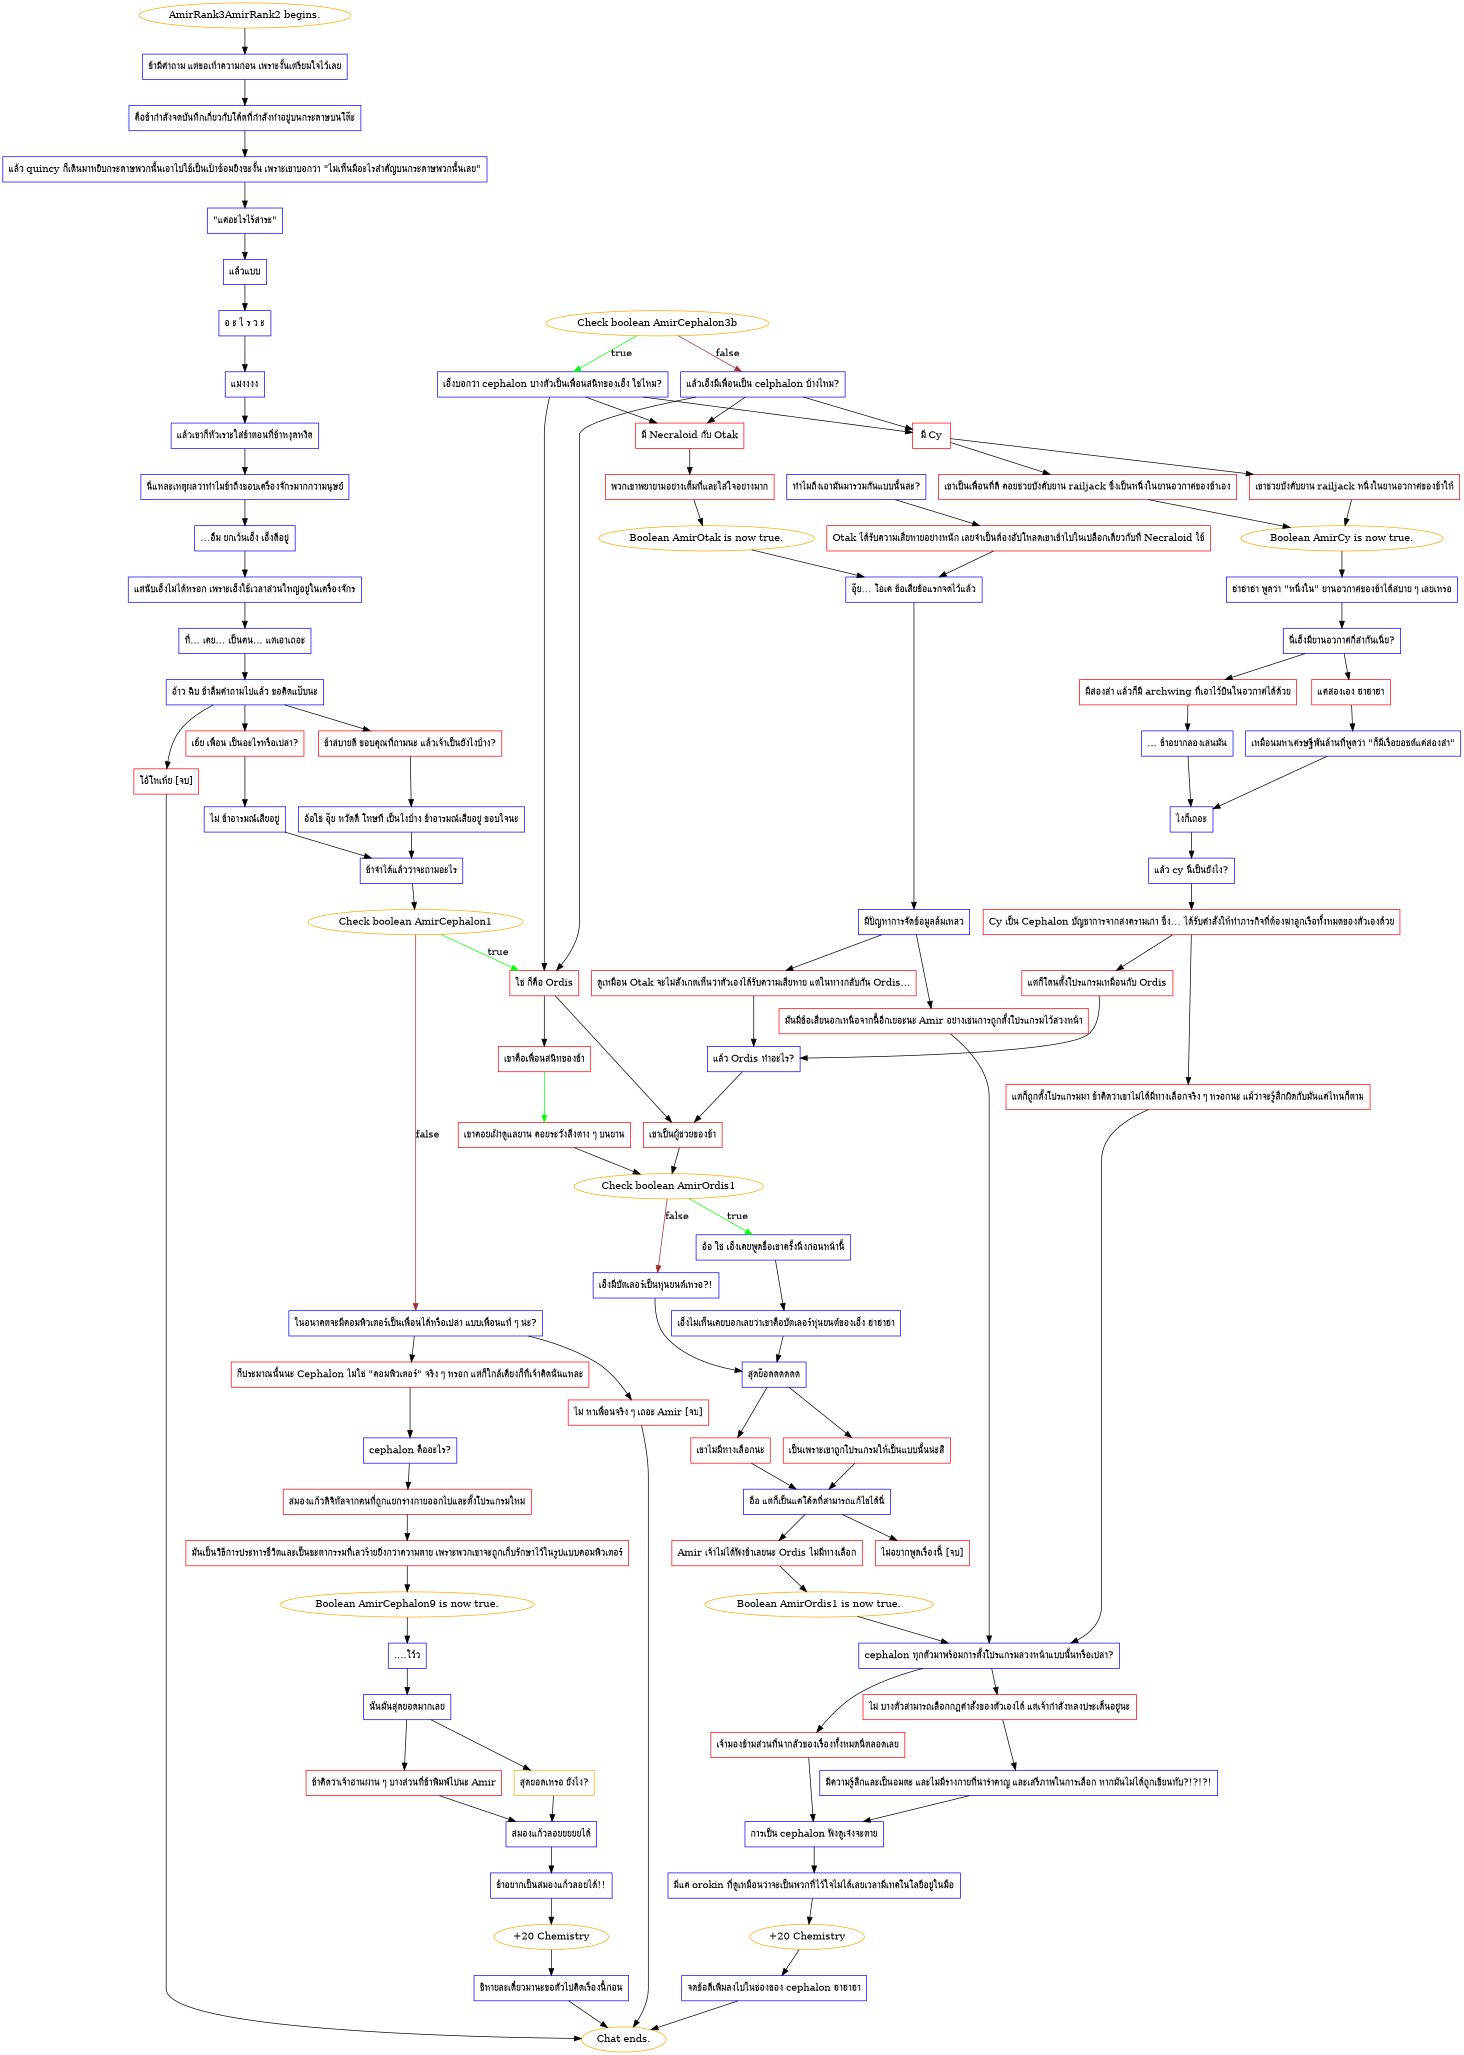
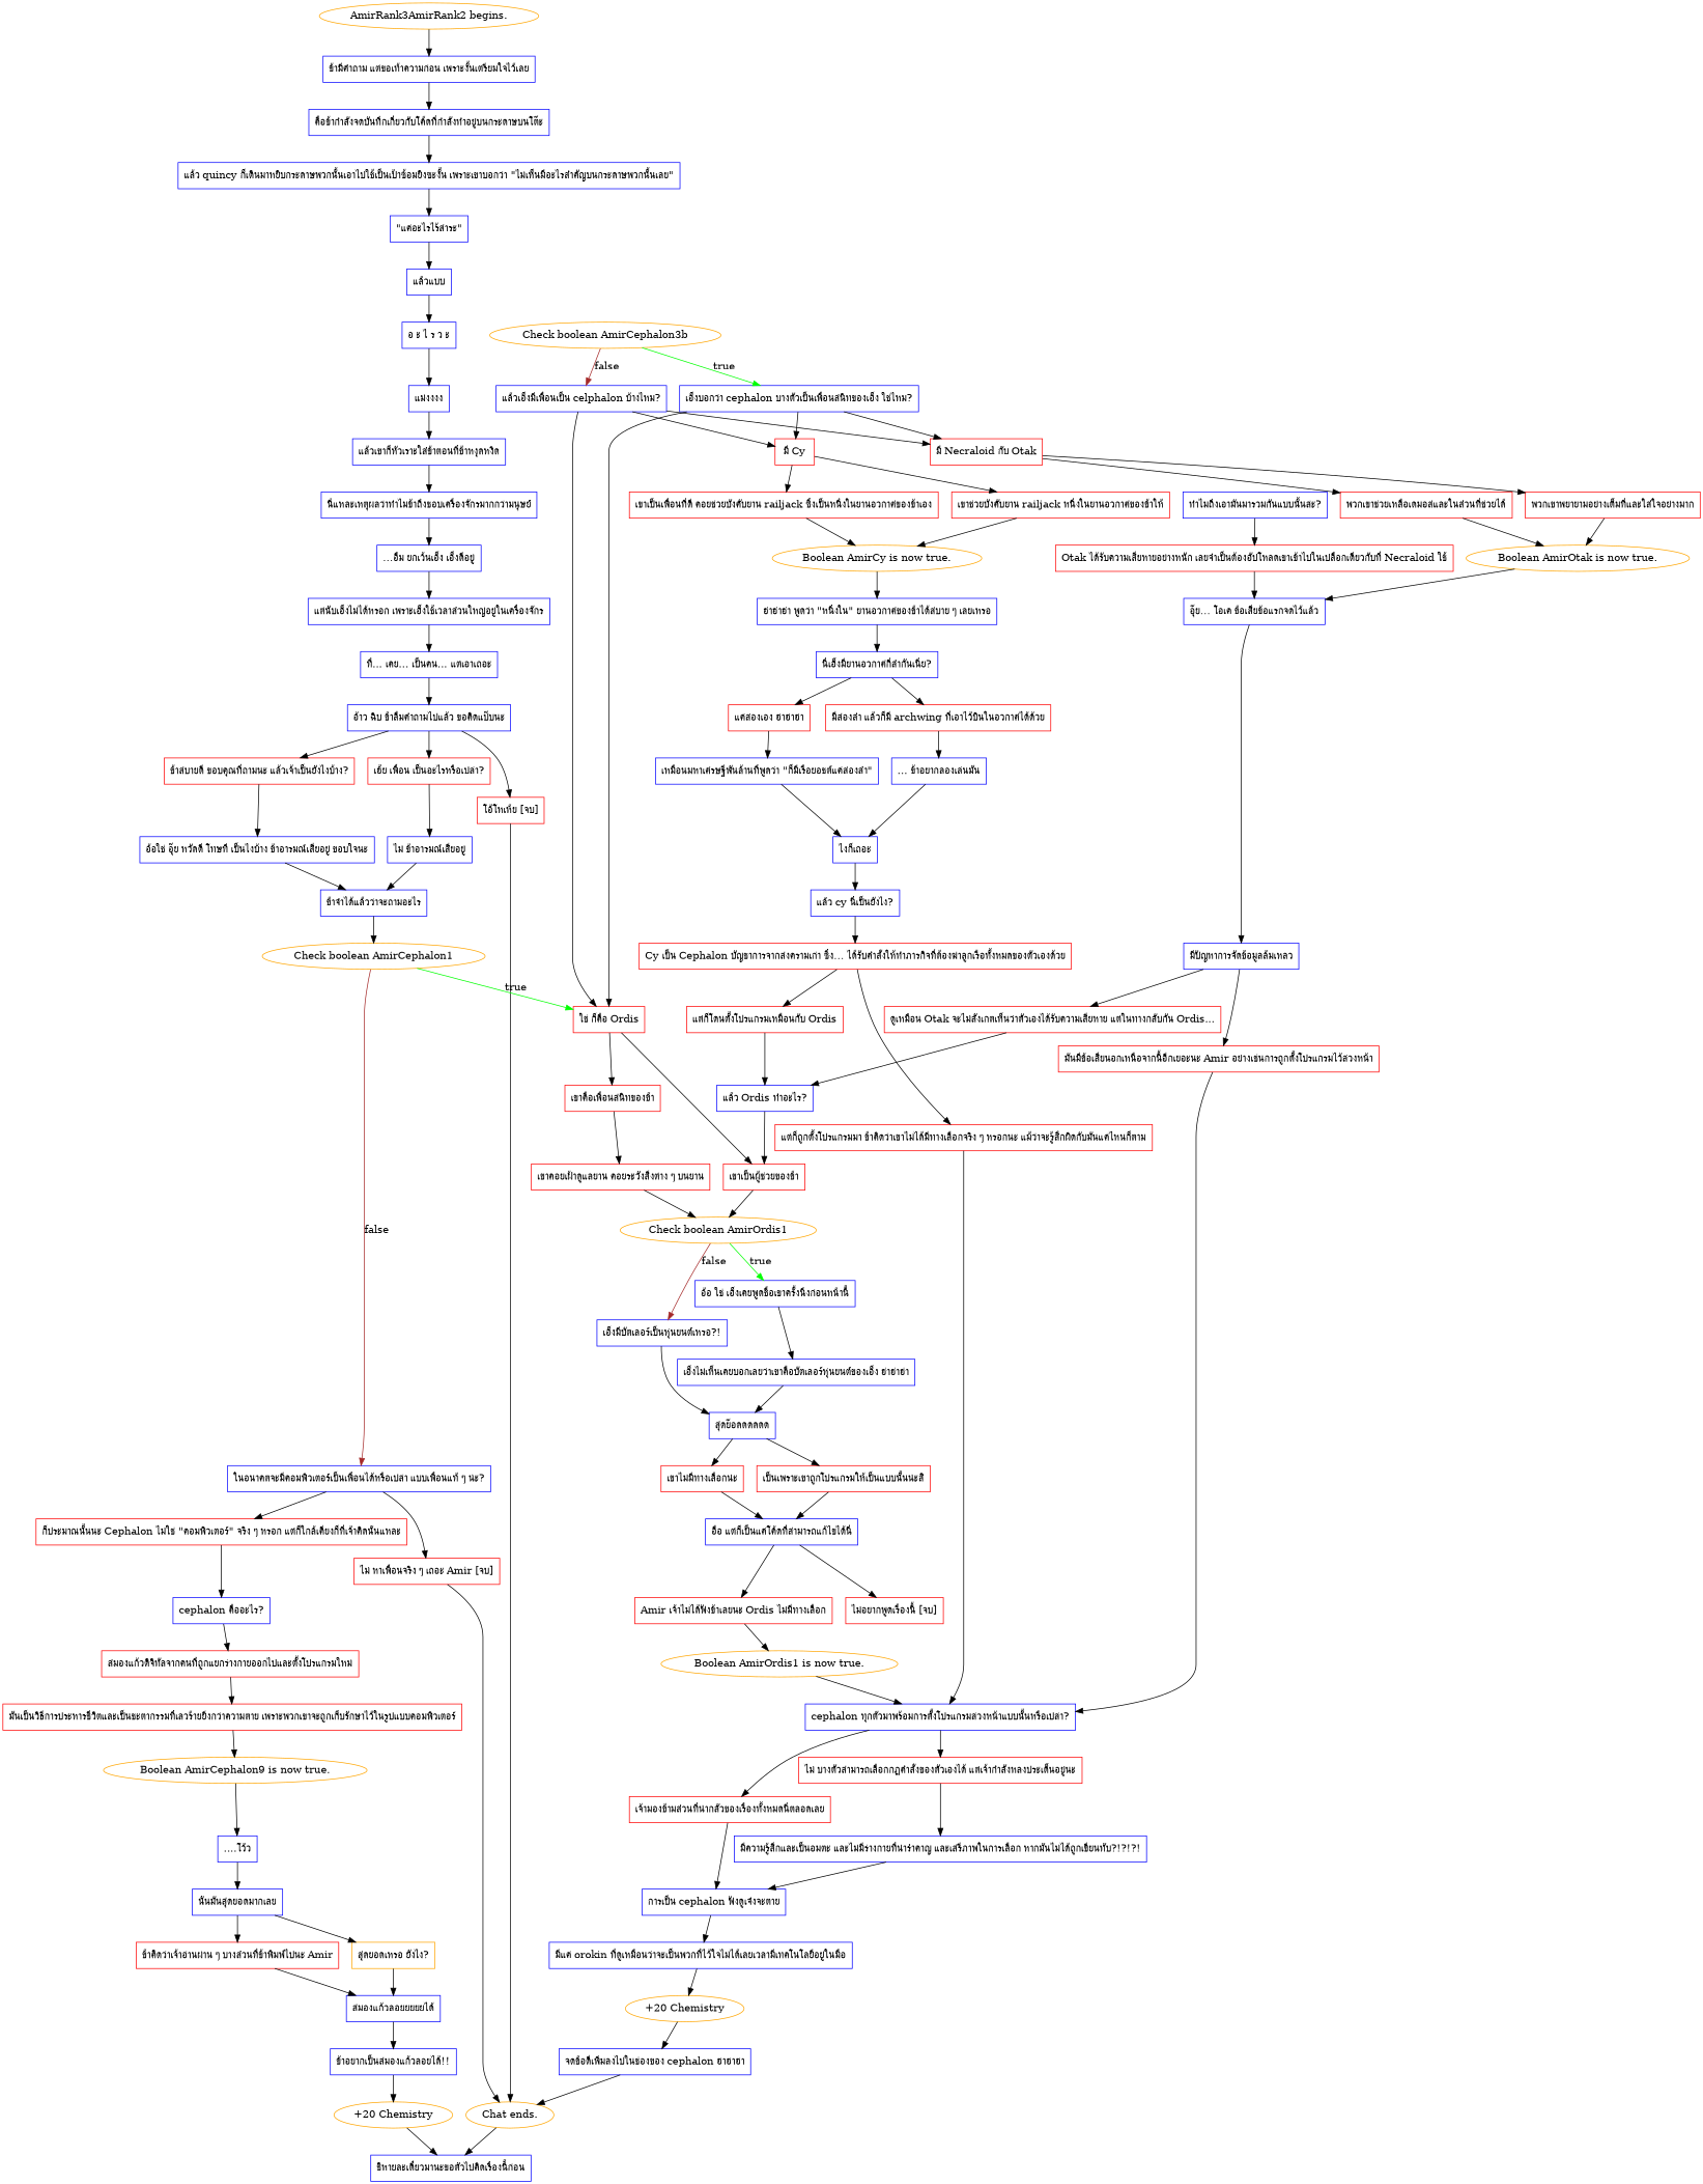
  digraph {
    node [color=blue shape=box]
    n1 [color=orange label="AmirRank3AmirRank2 begins." shape=""]
    n2 [label="ข้ามีคำถาม แต่ขอเท้าความก่อน เพราะงั้นเตรียมใจไว้เลย"]
    n3 [label="คือข้ากำลังจดบันทึกเกี่ยวกับโค้ดที่กำลังทำอยู่บนกระดาษบนโต๊ะ"]
    n4 [label="แล้ว quincy ก็เดินมาหยิบกระดาษพวกนั้นเอาไปใช้เป็นเป้าซ้อมยิงซะงั้น เพราะเขาบอกว่า \"ไม่เห็นมีอะไรสำคัญบนกระดาษพวกนั้นเลย\""]
    n5 [label="\"แค่อะไรไร้สาระ\""]
    n6 [label="แล้วแบบ"]
    n7 [label="อ ะ ไ ร ว ะ"]
    n8 [label="แม่งงงง"]
    n9 [label="แล้วเขาก็หัวเราะใส่ข้าตอนที่ข้าหงุดหงิด"]
    n10 [label="นี่แหละเหตุผลว่าทำไมข้าถึงชอบเครื่องจักรมากกว่ามนุษย์"]
    n11 [label="…อืม ยกเว้นเอ็ง เอ็งดีอยู่"]
    n12 [label="แต่นับเอ็งไม่ได้หรอก เพราะเอ็งใช้เวลาส่วนใหญ่อยู่ในเครื่องจักร"]
    n13 [label="ที่... เคย... เป็นคน... แต่เอาเถอะ"]
    n14 [label="อ้าว ฉิบ ข้าลืมคำถามไปแล้ว ขอคิดแป๊บนะ"]
    n15 [color=red label="ข้าสบายดี ขอบคุณที่ถามนะ แล้วเจ้าเป็นยังไงบ้าง?"]
    n16 [color=red label="เฮ้ย เพื่อน เป็นอะไรหรือเปล่า?"]
    n17 [color=red label="โอ้โหเห้ย [จบ]"]
    n18 [label="อ้อใช่ อุ๊ย หวัดดี โทษที เป็นไงบ้าง ข้าอารมณ์เสียอยู่ ขอบใจนะ"]
    n19 [label="ไม่ ข้าอารมณ์เสียอยู่"]
    "Chat ends." [color=orange shape=""]
    n21 [label="ข้าจำได้แล้วว่าจะถามอะไร"]
    n22 [color=orange label="Check boolean AmirCephalon1" shape=""]
    n23 [label="ในอนาคตจะมีคอมพิวเตอร์เป็นเพื่อนได้หรือเปล่า แบบเพื่อนแท้ ๆ น่ะ?"]
    n24 [color=red label="ใช่ ก็คือ Ordis"]
    n25 [color=orange label="Check boolean AmirCephalon3b" shape=""]
    n26 [label="เอ็งบอกว่า cephalon บางตัวเป็นเพื่อนสนิทของเอ็ง ใช่ไหม?"]
    n27 [label="แล้วเอ็งมีเพื่อนเป็น celphalon บ้างไหม?"]
    n28 [color=red label="ไม่ หาเพื่อนจริง ๆ เถอะ Amir [จบ]"]
    n29 [color=red label="ก็ประมาณนั้นนะ Cephalon ไม่ใช่ \"คอมพิวเตอร์\" จริง ๆ หรอก แต่ก็ใกล้เคียงก็ที่เจ้าคิดนั่นแหละ"]
    n30 [color=red label="มี Necraloid กับ Otak"]
    n31 [color=red label="มี Cy"]
    n32 [label="cephalon คืออะไร?"]
    n33 [color=red label="เขาเป็นผู้ช่วยของข้า"]
    n34 [color=red label="เขาคือเพื่อนสนิทของข้า"]
+   n35 [color=red label="พวกเขาช่วยเหลือเดมอสและในส่วนที่ช่วยได้"]
    n36 [color=red label="พวกเขาพยายามอย่างเต็มที่และใส่ใจอย่างมาก"]
    n37 [color=red label="เขาช่วยบังคับยาน railjack หนึ่งในยานอวกาศของข้าให้"]
    n38 [color=red label="เขาเป็นเพื่อนที่ดี คอยช่วยบังคับยาน railjack ซึ่งเป็นหนึ่งในยานอวกาศของข้าเอง"]
    n39 [color=red label="สมองแก้วดิจิทัลจากคนที่ถูกแยกร่างกายออกไปและตั้งโปรแกรมใหม่"]
    n40 [color=orange label="Check boolean AmirOrdis1" shape=""]
    n41 [color=red label="เขาคอยเฝ้าดูแลยาน คอยระวังสิ่งต่าง ๆ บนยาน"]
    n42 [color=orange label="Boolean AmirOtak is now true." shape=""]
    n43 [color=orange label="Boolean AmirCy is now true." shape=""]
    n44 [color=red label="มันเป็นวิธีการประหารชีวิตและเป็นชะตากรรมที่เลวร้ายยิ่งกว่าความตาย เพราะพวกเขาจะถูกเก็บรักษาไว้ในรูปแบบคอมพิวเตอร์"]
    n45 [label="อ้อ ใช่ เอ็งเคยพูดชื่อเขาครั้งนึงก่อนหน้านี้"]
    n46 [label="เอ็งมีบัตเลอร์เป็นหุ่นยนต์เหรอ?!"]
    n47 [label="อุ๊ย… โอเค ข้อเสียข้อแรกจดไว้แล้ว"]
    n48 [label="ฮ่าฮ่าฮ่า พูดว่า \"หนึ่งใน\" ยานอวกาศของข้าได้สบาย ๆ เลยเหรอ"]
    n49 [color=orange label="Boolean AmirCephalon9 is now true." shape=""]
    n50 [label="เอ็งไม่เห็นเคยบอกเลยว่าเขาคือบัตเลอร์หุ่นยนต์ของเอ็ง ฮ่าฮ่าฮ่า"]
    n51 [label="สุดย๊อดดดดดด"]
    n52 [label="ทำไมถึงเอามันมารวมกันแบบนั้นล่ะ?"]
    n53 [color=red label="Otak ได้รับความเสียหายอย่างหนัก เลยจำเป็นต้องอัปโหลดเขาเข้าไปในเปลือกเดียวกับที่ Necraloid ใช้"]
    n54 [label="นี่เอ็งมียานอวกาศกี่ลำกันเนี่ย?"]
    n55 [label="....โว้ว"]
    n56 [color=red label="เขาไม่มีทางเลือกน่ะ"]
    n57 [color=red label="เป็นเพราะเขาถูกโปรแกรมให้เป็นแบบนั้นน่ะสิ"]
    n58 [color=red label="แค่สองเอง ฮ่าฮ่าฮ่า"]
    n59 [color=red label="มีสองลำ แล้วก็มี archwing ที่เอาไว้บินในอวกาศได้ด้วย"]
    n60 [label="นั่นมันสุดยอดมากเลย"]
    n61 [label="อือ แต่ก็เป็นแค่โค้ดที่สามารถแก้ไขได้นี่"]
    n62 [label="มีปัญหาการจัดข้อมูลล้มเหลว"]
    n63 [label="เหมือนมหาเศรษฐีพันล้านที่พูดว่า \"ก็มีเรือยอชต์แค่สองลำ\""]
    n64 [label="... ข้าอยากลองเล่นมัน"]
    n65 [color=red label="ข้าคิดว่าเจ้าอ่านผ่าน ๆ บางส่วนที่ข้าพิมพ์ไปนะ Amir"]
    n66 [color=orange label="สุดยอดเหรอ ยังไง?"]
    n67 [color=red label="ไม่อยากพูดเรื่องนี้ [จบ]"]
    n68 [color=red label="Amir เจ้าไม่ได้ฟังข้าเลยนะ Ordis ไม่มีทางเลือก"]
    n69 [color=red label="ดูเหมือน Otak จะไม่สังเกตเห็นว่าตัวเองได้รับความเสียหาย แต่ในทางกลับกัน Ordis..."]
    n70 [color=red label="มันมีข้อเสียนอกเหนือจากนี้อีกเยอะนะ Amir อย่างเช่นการถูกตั้งโปรแกรมไว้ล่วงหน้า"]
    n71 [label="ไงก็เถอะ"]
    n72 [label="สมองแก้วลอยยยยยได้"]
    n73 [color=orange label="Boolean AmirOrdis1 is now true." shape=""]
    n74 [label="แล้ว Ordis ทำอะไร?"]
    n75 [label="cephalon ทุกตัวมาพร้อมการตั้งโปรแกรมล่วงหน้าแบบนั้นหรือเปล่า?"]
    n76 [label="แล้ว cy นี่เป็นยังไง?"]
    n77 [label="ข้าอยากเป็นสมองแก้วลอยได้!!"]
    n78 [color=red label="ไม่ บางตัวสามารถเลือกกฎคำสั่งของตัวเองได้ แต่เจ้ากำลังหลงประเด็นอยู่นะ"]
    n79 [color=red label="เจ้ามองข้ามส่วนที่น่ากลัวของเรื่องทั้งหมดนี่ตลอดเลย"]
    n80 [color=red label="Cy เป็น Cephalon บัญชาการจากสงครามเก่า ซึ่ง… ได้รับคำสั่งให้ทำภารกิจที่ต้องฆ่าลูกเรือทั้งหมดของตัวเองด้วย"]
    n81 [color=orange label="+20 Chemistry" shape=""]
    n82 [label="มีความรู้สึกและเป็นอมตะ และไม่มีร่างกายที่น่ารำคาญ และเสรีภาพในการเลือก หากมันไม่ได้ถูกเขียนทับ?!?!?!"]
    n83 [label="การเป็น cephalon ฟังดูเจ๋งจะตาย"]
    n84 [color=red label="แต่ก็โดนตั้งโปรแกรมเหมือนกับ Ordis"]
    n85 [color=red label="แต่ก็ถูกตั้งโปรแกรมมา ข้าคิดว่าเขาไม่ได้มีทางเลือกจริง ๆ หรอกนะ แม้ว่าจะรู้สึกผิดกับมันแค่ไหนก็ตาม"]
    n86 [label="ชิหายละเดี๋ยวมานะขอตัวไปคิดเรื่องนี้ก่อน"]
    n87 [label="มีแค่ orokin ที่ดูเหมือนว่าจะเป็นพวกที่ไว้ใจไม่ได้เลยเวลามีเทคโนโลยีอยู่ในมือ"]
    n88 [color=orange label="+20 Chemistry" shape=""]
    n89 [label="จดข้อดีเพิ่มลงไปในช่องของ cephalon ฮ่าฮ่าฮ่า"]
    n1 -> n2
    n2 -> n3
    n3 -> n4
    n4 -> n5
    n5 -> n6
    n6 -> n7
    n7 -> n8
    n8 -> n9
    n9 -> n10
    n10 -> n11
    n11 -> n12
    n12 -> n13
    n13 -> n14
    n14 -> n15
    n14 -> n16
    n14 -> n17
    n15 -> n18
    n16 -> n19
    n17 -> "Chat ends."
    n18 -> n21
    n19 -> n21
    n21 -> n22
    n22 -> n23 [color=brown label=false]
    n22 -> n24 [color=green label=true]
    n23 -> n28
    n23 -> n29
    n24 -> n33
    n24 -> n34
    n25 -> n26 [color=green label=true]
    n25 -> n27 [color=brown label=false]
    n26 -> n24
    n26 -> n30
    n26 -> n31
    n27 -> n24
    n27 -> n30
    n27 -> n31
    n28 -> "Chat ends."
    n29 -> n32
+   n30 -> n35
    n30 -> n36
    n31 -> n37
    n31 -> n38
    n32 -> n39
    n33 -> n40
-   n34 -> n41 [color=green]
+   n34 -> n41
+   n35 -> n42
    n36 -> n42
    n37 -> n43
    n38 -> n43
    n39 -> n44
    n40 -> n45 [color=green label=true]
    n40 -> n46 [color=brown label=false]
    n41 -> n40
    n42 -> n47
    n43 -> n48
    n44 -> n49
    n45 -> n50
    n46 -> n51
    n47 -> n62
    n48 -> n54
    n49 -> n55
    n50 -> n51
    n51 -> n56
    n51 -> n57
    n52 -> n53
    n53 -> n47
    n54 -> n58
    n54 -> n59
    n55 -> n60
    n56 -> n61
    n57 -> n61
    n58 -> n63
    n59 -> n64
    n60 -> n65
    n60 -> n66
    n61 -> n67
    n61 -> n68
    n62 -> n69
    n62 -> n70
    n63 -> n71
    n64 -> n71
    n65 -> n72
    n66 -> n72
    n68 -> n73
    n69 -> n74
    n70 -> n75
    n71 -> n76
    n72 -> n77
    n73 -> n75
    n74 -> n33
    n75 -> n78
    n75 -> n79
    n76 -> n80
    n77 -> n81
    n78 -> n82
    n79 -> n83
    n80 -> n84
    n80 -> n85
    n81 -> n86
    n82 -> n83
    n83 -> n87
    n84 -> n74
    n85 -> n75
-   n86 -> "Chat ends."
+   "Chat ends." -> n86
    n87 -> n88
    n88 -> n89
    n89 -> "Chat ends."
  }
